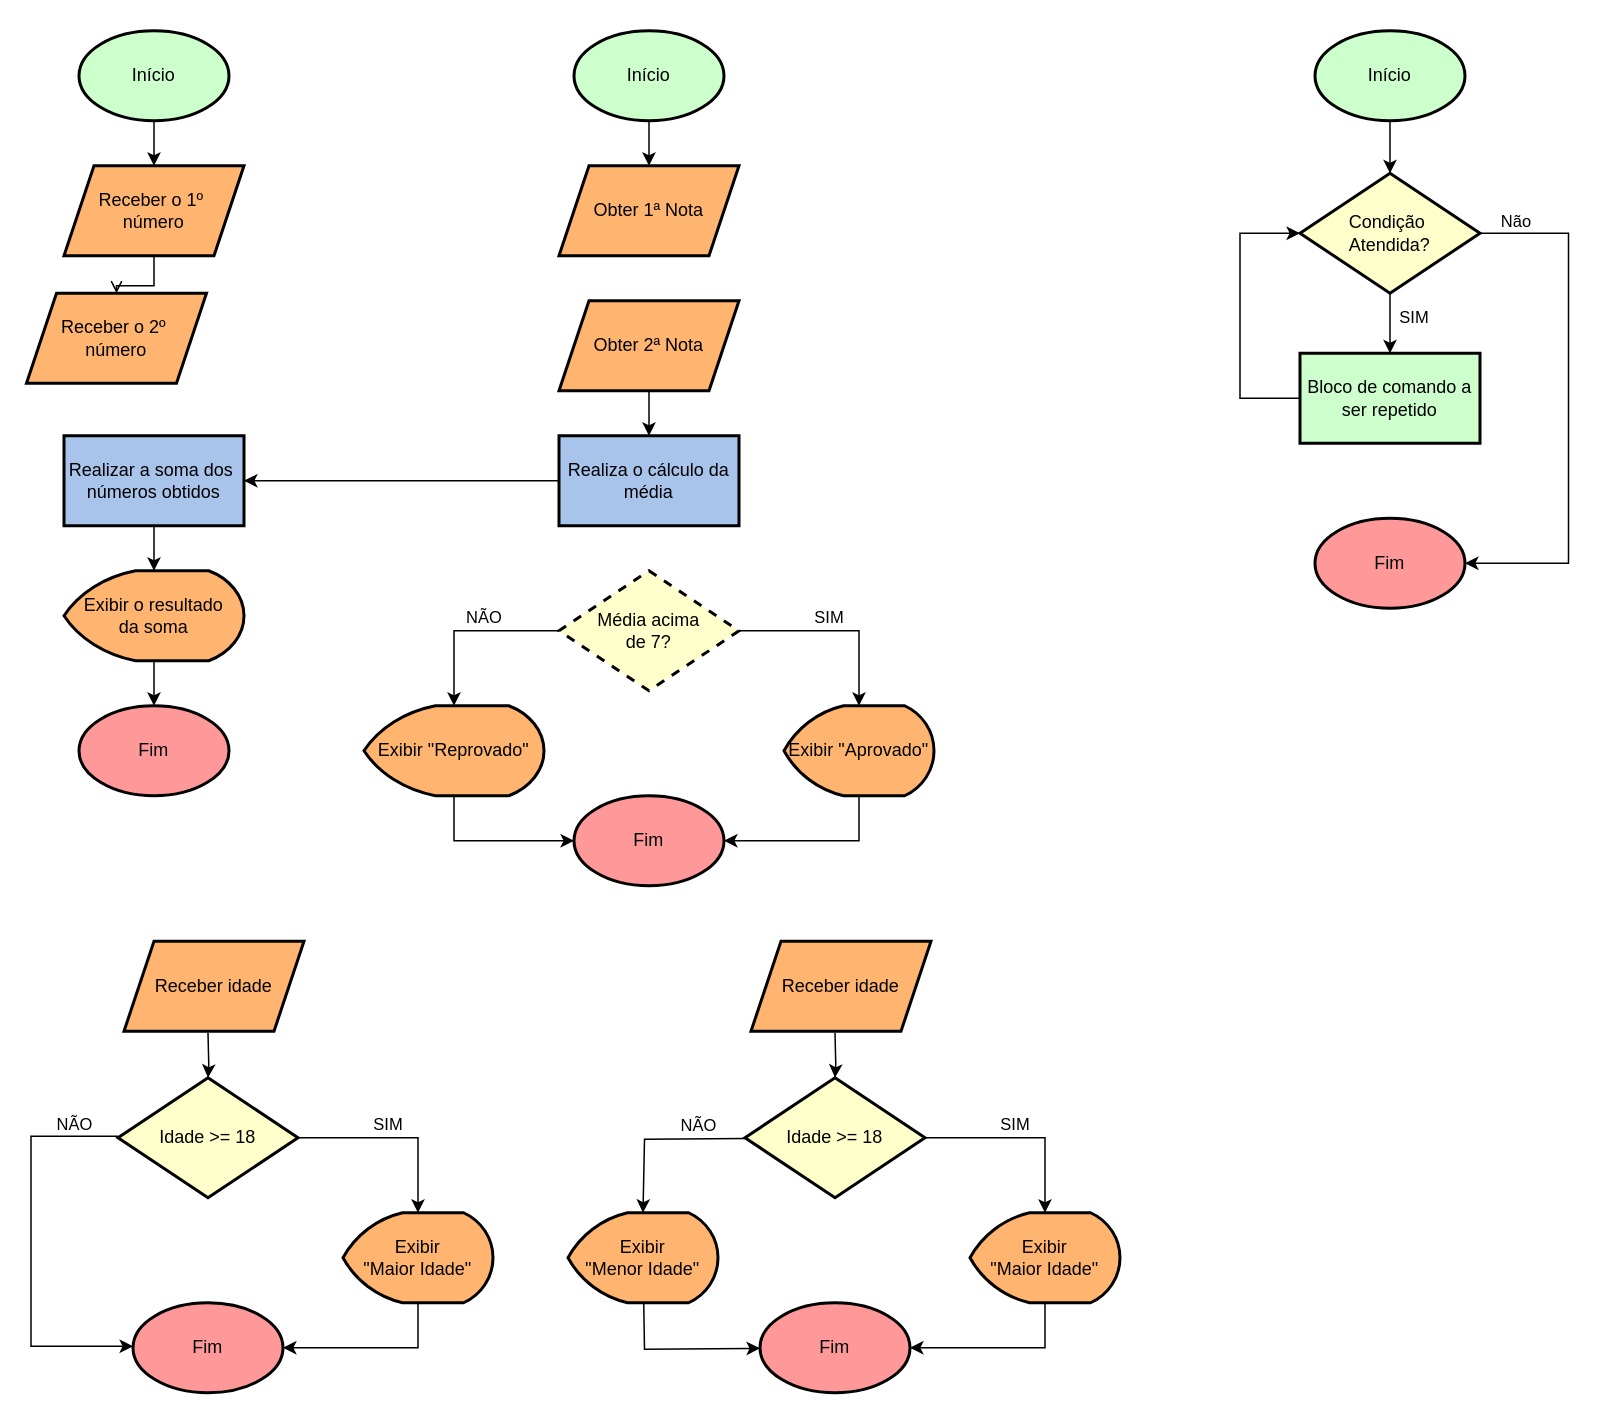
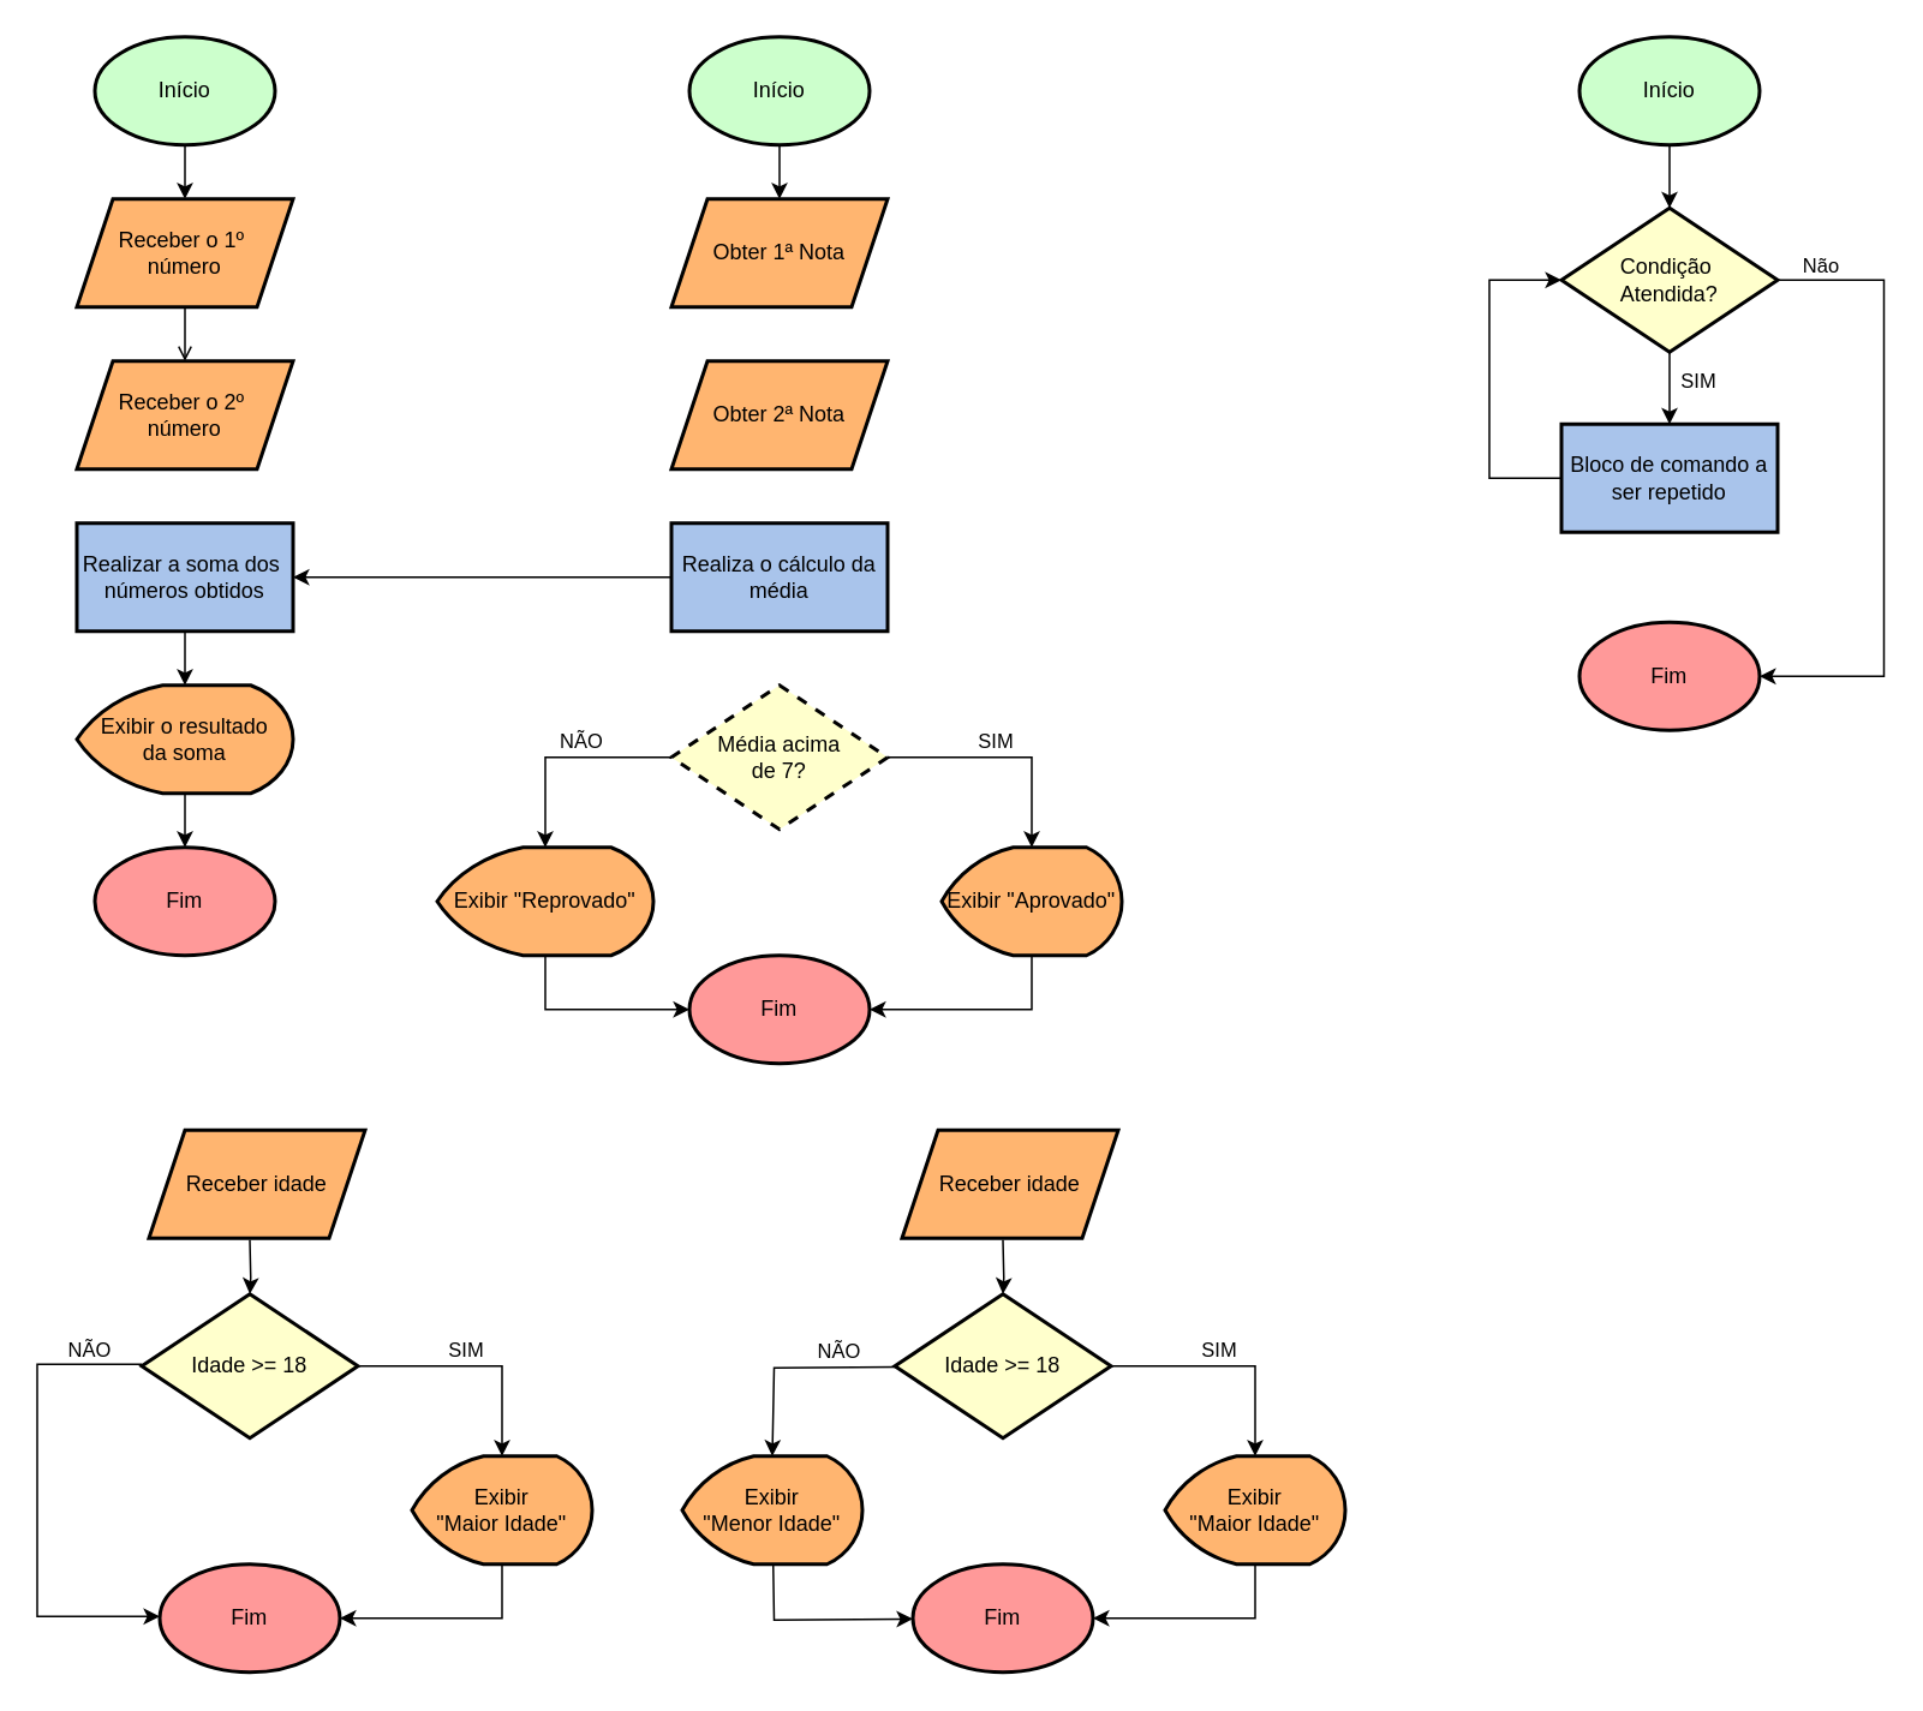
  <mxCell id="0" />
  <mxCell id="1" parent="0" />
  <mxCell id="2" value="" style="edgeStyle=orthogonalEdgeStyle;rounded=0;orthogonalLoop=1;jettySize=auto;html=1;" parent="1" source="3" target="5" edge="1"><mxGeometry relative="1" as="geometry" /></mxCell>
  <mxCell id="3" value="Início" style="strokeWidth=2;html=1;shape=mxgraph.flowchart.start_1;whiteSpace=wrap;fillColor=#CCFFCC;" parent="1" vertex="1"><mxGeometry x="52" y="20" width="100" height="60" as="geometry" /></mxCell>
  <mxCell id="4" value="" style="edgeStyle=orthogonalEdgeStyle;rounded=0;orthogonalLoop=1;jettySize=auto;html=1;endArrow=open;" parent="1" source="5" target="6" edge="1"><mxGeometry relative="1" as="geometry" /></mxCell>
  <mxCell id="5" value="Receber o 1º&amp;nbsp;&lt;br&gt;número" style="shape=parallelogram;perimeter=parallelogramPerimeter;whiteSpace=wrap;html=1;fixedSize=1;fillColor=#FFB570;strokeWidth=2;" parent="1" vertex="1"><mxGeometry x="42" y="110" width="120" height="60" as="geometry" /></mxCell>
- <mxCell id="6" value="Receber o 2º&amp;nbsp;&lt;br&gt;número" style="shape=parallelogram;perimeter=parallelogramPerimeter;whiteSpace=wrap;html=1;fixedSize=1;fillColor=#FFB570;strokeWidth=2;" parent="1" vertex="1"><mxGeometry x="17" y="195" width="120" height="60" as="geometry" /></mxCell>
+ <mxCell id="6" value="Receber o 2º&amp;nbsp;&lt;br&gt;número" style="shape=parallelogram;perimeter=parallelogramPerimeter;whiteSpace=wrap;html=1;fixedSize=1;fillColor=#FFB570;strokeWidth=2;" parent="1" vertex="1"><mxGeometry x="42" y="200" width="120" height="60" as="geometry" /></mxCell>
  <mxCell id="7" value="" style="edgeStyle=orthogonalEdgeStyle;rounded=0;orthogonalLoop=1;jettySize=auto;html=1;" parent="1" source="8" target="10" edge="1"><mxGeometry relative="1" as="geometry" /></mxCell>
  <mxCell id="8" value="Realizar a soma dos&amp;nbsp;&lt;br&gt;números obtidos" style="whiteSpace=wrap;html=1;fillColor=#A9C4EB;strokeWidth=2;" parent="1" vertex="1"><mxGeometry x="42" y="290" width="120" height="60" as="geometry" /></mxCell>
  <mxCell id="9" value="" style="edgeStyle=orthogonalEdgeStyle;rounded=0;orthogonalLoop=1;jettySize=auto;html=1;" parent="1" source="10" target="11" edge="1"><mxGeometry relative="1" as="geometry" /></mxCell>
  <mxCell id="10" value="Exibir o resultado&lt;br&gt;da soma" style="strokeWidth=2;html=1;shape=mxgraph.flowchart.display;whiteSpace=wrap;fillColor=#FFB570;" parent="1" vertex="1"><mxGeometry x="42" y="380" width="120" height="60" as="geometry" /></mxCell>
  <mxCell id="11" value="Fim" style="strokeWidth=2;html=1;shape=mxgraph.flowchart.start_1;whiteSpace=wrap;fillColor=#FF9999;" parent="1" vertex="1"><mxGeometry x="52" y="470" width="100" height="60" as="geometry" /></mxCell>
  <mxCell id="12" value="" style="edgeStyle=orthogonalEdgeStyle;rounded=0;orthogonalLoop=1;jettySize=auto;html=1;" parent="1" source="13" target="14" edge="1"><mxGeometry relative="1" as="geometry" /></mxCell>
  <mxCell id="13" value="Início" style="strokeWidth=2;html=1;shape=mxgraph.flowchart.start_1;whiteSpace=wrap;fillColor=#CCFFCC;" parent="1" vertex="1"><mxGeometry x="382" y="20" width="100" height="60" as="geometry" /></mxCell>
  <mxCell id="14" value="Obter 1ª Nota" style="shape=parallelogram;perimeter=parallelogramPerimeter;whiteSpace=wrap;html=1;fixedSize=1;fillColor=#FFB570;strokeWidth=2;" parent="1" vertex="1"><mxGeometry x="372" y="110" width="120" height="60" as="geometry" /></mxCell>
- <mxCell id="15" value="" style="edgeStyle=orthogonalEdgeStyle;rounded=0;orthogonalLoop=1;jettySize=auto;html=1;" parent="1" source="16" target="18" edge="1"><mxGeometry relative="1" as="geometry" /></mxCell>
  <mxCell id="16" value="Obter 2ª Nota" style="shape=parallelogram;perimeter=parallelogramPerimeter;whiteSpace=wrap;html=1;fixedSize=1;fillColor=#FFB570;strokeWidth=2;" parent="1" vertex="1"><mxGeometry x="372" y="200" width="120" height="60" as="geometry" /></mxCell>
  <mxCell id="17" value="" style="edgeStyle=orthogonalEdgeStyle;rounded=0;orthogonalLoop=1;jettySize=auto;html=1;" parent="1" source="18" target="8" edge="1"><mxGeometry relative="1" as="geometry" /></mxCell>
  <mxCell id="18" value="Realiza o cálculo da média" style="whiteSpace=wrap;html=1;fillColor=#A9C4EB;strokeWidth=2;" parent="1" vertex="1"><mxGeometry x="372" y="290" width="120" height="60" as="geometry" /></mxCell>
  <mxCell id="19" value="" style="edgeStyle=orthogonalEdgeStyle;rounded=0;orthogonalLoop=1;jettySize=auto;html=1;" parent="1" source="23" target="25" edge="1"><mxGeometry relative="1" as="geometry" /></mxCell>
  <mxCell id="20" value="SIM" style="edgeLabel;html=1;align=center;verticalAlign=middle;resizable=0;points=[];" parent="19" vertex="1" connectable="0"><mxGeometry x="-0.088" y="-1" relative="1" as="geometry"><mxPoint y="-11" as="offset" /></mxGeometry></mxCell>
  <mxCell id="21" value="" style="edgeStyle=orthogonalEdgeStyle;rounded=0;orthogonalLoop=1;jettySize=auto;html=1;" parent="1" source="23" target="26" edge="1"><mxGeometry relative="1" as="geometry" /></mxCell>
  <mxCell id="22" value="NÃO" style="edgeLabel;html=1;align=center;verticalAlign=middle;resizable=0;points=[];" parent="21" vertex="1" connectable="0"><mxGeometry x="-0.294" y="1" relative="1" as="geometry"><mxPoint x="-9" y="-11" as="offset" /></mxGeometry></mxCell>
  <mxCell id="23" value="Média acima &lt;br&gt;de 7?" style="rhombus;whiteSpace=wrap;html=1;fillColor=#FFFFCC;strokeWidth=2;dashed=1;" parent="1" vertex="1"><mxGeometry x="372" y="380" width="120" height="80" as="geometry" /></mxCell>
  <mxCell id="24" value="" style="edgeStyle=orthogonalEdgeStyle;rounded=0;orthogonalLoop=1;jettySize=auto;html=1;" parent="1" source="25" target="28" edge="1"><mxGeometry relative="1" as="geometry"><Array as="points"><mxPoint x="572" y="560" /></Array></mxGeometry></mxCell>
  <mxCell id="25" value="Exibir &quot;Aprovado&quot;" style="strokeWidth=2;html=1;shape=mxgraph.flowchart.display;whiteSpace=wrap;fillColor=#FFB570;" parent="1" vertex="1"><mxGeometry x="522" y="470" width="100" height="60" as="geometry" /></mxCell>
  <mxCell id="26" value="Exibir &quot;Reprovado&quot;" style="strokeWidth=2;html=1;shape=mxgraph.flowchart.display;whiteSpace=wrap;fillColor=#FFB570;" parent="1" vertex="1"><mxGeometry x="242" y="470" width="120" height="60" as="geometry" /></mxCell>
  <mxCell id="27" value="" style="edgeStyle=orthogonalEdgeStyle;rounded=0;orthogonalLoop=1;jettySize=auto;html=1;" parent="1" source="26" target="28" edge="1"><mxGeometry relative="1" as="geometry"><Array as="points"><mxPoint x="302" y="560" /></Array></mxGeometry></mxCell>
  <mxCell id="28" value="Fim" style="strokeWidth=2;html=1;shape=mxgraph.flowchart.start_1;whiteSpace=wrap;fillColor=#FF9999;" parent="1" vertex="1"><mxGeometry x="382" y="530" width="100" height="60" as="geometry" /></mxCell>
  <mxCell id="29" value="" style="edgeStyle=orthogonalEdgeStyle;rounded=0;orthogonalLoop=1;jettySize=auto;html=1;" parent="1" target="34" edge="1"><mxGeometry relative="1" as="geometry"><mxPoint x="138" y="688" as="sourcePoint" /></mxGeometry></mxCell>
  <mxCell id="30" value="" style="edgeStyle=orthogonalEdgeStyle;rounded=0;orthogonalLoop=1;jettySize=auto;html=1;" parent="1" source="34" target="36" edge="1"><mxGeometry relative="1" as="geometry" /></mxCell>
  <mxCell id="31" value="SIM" style="edgeLabel;html=1;align=center;verticalAlign=middle;resizable=0;points=[];" parent="30" vertex="1" connectable="0"><mxGeometry x="-0.088" y="-1" relative="1" as="geometry"><mxPoint y="-11" as="offset" /></mxGeometry></mxCell>
  <mxCell id="32" value="" style="edgeStyle=orthogonalEdgeStyle;rounded=0;orthogonalLoop=1;jettySize=auto;html=1;" parent="1" edge="1"><mxGeometry relative="1" as="geometry"><mxPoint x="78.052" y="757.004" as="sourcePoint" /><mxPoint x="88" y="897.004" as="targetPoint" /><Array as="points"><mxPoint x="20" y="756.97" /><mxPoint x="20" y="896.97" /></Array></mxGeometry></mxCell>
  <mxCell id="33" value="NÃO" style="edgeLabel;html=1;align=center;verticalAlign=middle;resizable=0;points=[];" parent="32" vertex="1" connectable="0"><mxGeometry x="-0.294" y="1" relative="1" as="geometry"><mxPoint x="27" y="-44" as="offset" /></mxGeometry></mxCell>
  <mxCell id="34" value="Idade &amp;gt;= 18" style="rhombus;whiteSpace=wrap;html=1;fillColor=#FFFFCC;strokeWidth=2;" parent="1" vertex="1"><mxGeometry x="78" y="718" width="120" height="80" as="geometry" /></mxCell>
  <mxCell id="35" value="" style="edgeStyle=orthogonalEdgeStyle;rounded=0;orthogonalLoop=1;jettySize=auto;html=1;" parent="1" source="36" target="37" edge="1"><mxGeometry relative="1" as="geometry"><Array as="points"><mxPoint x="278" y="898" /></Array></mxGeometry></mxCell>
  <mxCell id="36" value="Exibir &lt;br&gt;&quot;Maior Idade&quot;" style="strokeWidth=2;html=1;shape=mxgraph.flowchart.display;whiteSpace=wrap;fillColor=#FFB570;" parent="1" vertex="1"><mxGeometry x="228" y="808" width="100" height="60" as="geometry" /></mxCell>
  <mxCell id="37" value="Fim" style="strokeWidth=2;html=1;shape=mxgraph.flowchart.start_1;whiteSpace=wrap;fillColor=#FF9999;" parent="1" vertex="1"><mxGeometry x="88" y="868" width="100" height="60" as="geometry" /></mxCell>
  <mxCell id="38" value="Receber idade" style="shape=parallelogram;perimeter=parallelogramPerimeter;whiteSpace=wrap;html=1;fixedSize=1;fillColor=#FFB570;strokeWidth=2;" parent="1" vertex="1"><mxGeometry x="82" y="627" width="120" height="60" as="geometry" /></mxCell>
  <mxCell id="39" value="" style="edgeStyle=orthogonalEdgeStyle;rounded=0;orthogonalLoop=1;jettySize=auto;html=1;" parent="1" target="44" edge="1"><mxGeometry relative="1" as="geometry"><mxPoint x="556" y="688" as="sourcePoint" /></mxGeometry></mxCell>
  <mxCell id="40" value="" style="edgeStyle=orthogonalEdgeStyle;rounded=0;orthogonalLoop=1;jettySize=auto;html=1;" parent="1" source="44" target="46" edge="1"><mxGeometry relative="1" as="geometry" /></mxCell>
  <mxCell id="41" value="SIM" style="edgeLabel;html=1;align=center;verticalAlign=middle;resizable=0;points=[];" parent="40" vertex="1" connectable="0"><mxGeometry x="-0.088" y="-1" relative="1" as="geometry"><mxPoint y="-11" as="offset" /></mxGeometry></mxCell>
  <mxCell id="42" value="" style="edgeStyle=none;rounded=0;orthogonalLoop=1;jettySize=auto;html=1;entryX=0.5;entryY=0;entryDx=0;entryDy=0;entryPerimeter=0;" parent="1" source="44" target="50" edge="1"><mxGeometry relative="1" as="geometry"><Array as="points"><mxPoint x="429" y="759" /></Array></mxGeometry></mxCell>
  <mxCell id="43" value="NÃO" style="edgeLabel;html=1;align=center;verticalAlign=middle;resizable=0;points=[];" parent="42" vertex="1" connectable="0"><mxGeometry x="-0.385" y="2" relative="1" as="geometry"><mxPoint x="4" y="-11" as="offset" /></mxGeometry></mxCell>
  <mxCell id="44" value="Idade &amp;gt;= 18" style="rhombus;whiteSpace=wrap;html=1;fillColor=#FFFFCC;strokeWidth=2;" parent="1" vertex="1"><mxGeometry x="496" y="718" width="120" height="80" as="geometry" /></mxCell>
  <mxCell id="45" value="" style="edgeStyle=orthogonalEdgeStyle;rounded=0;orthogonalLoop=1;jettySize=auto;html=1;" parent="1" source="46" target="47" edge="1"><mxGeometry relative="1" as="geometry"><Array as="points"><mxPoint x="696" y="898" /></Array></mxGeometry></mxCell>
  <mxCell id="46" value="Exibir &lt;br&gt;&quot;Maior Idade&quot;" style="strokeWidth=2;html=1;shape=mxgraph.flowchart.display;whiteSpace=wrap;fillColor=#FFB570;" parent="1" vertex="1"><mxGeometry x="646" y="808" width="100" height="60" as="geometry" /></mxCell>
  <mxCell id="47" value="Fim" style="strokeWidth=2;html=1;shape=mxgraph.flowchart.start_1;whiteSpace=wrap;fillColor=#FF9999;" parent="1" vertex="1"><mxGeometry x="506" y="868" width="100" height="60" as="geometry" /></mxCell>
  <mxCell id="48" value="Receber idade" style="shape=parallelogram;perimeter=parallelogramPerimeter;whiteSpace=wrap;html=1;fixedSize=1;fillColor=#FFB570;strokeWidth=2;" parent="1" vertex="1"><mxGeometry x="500" y="627" width="120" height="60" as="geometry" /></mxCell>
  <mxCell id="49" style="edgeStyle=none;rounded=0;orthogonalLoop=1;jettySize=auto;html=1;" parent="1" source="50" target="47" edge="1"><mxGeometry relative="1" as="geometry"><Array as="points"><mxPoint x="429" y="899" /></Array></mxGeometry></mxCell>
  <mxCell id="50" value="Exibir &lt;br&gt;&quot;Menor Idade&quot;" style="strokeWidth=2;html=1;shape=mxgraph.flowchart.display;whiteSpace=wrap;fillColor=#FFB570;" parent="1" vertex="1"><mxGeometry x="378" y="808" width="100" height="60" as="geometry" /></mxCell>
  <mxCell id="51" value="" style="edgeStyle=orthogonalEdgeStyle;rounded=0;orthogonalLoop=1;jettySize=auto;html=1;" edge="1" parent="1" source="52" target="55"><mxGeometry relative="1" as="geometry" /></mxCell>
  <mxCell id="52" value="Início" style="strokeWidth=2;html=1;shape=mxgraph.flowchart.start_1;whiteSpace=wrap;fillColor=#CCFFCC;" vertex="1" parent="1"><mxGeometry x="876" y="20" width="100" height="60" as="geometry" /></mxCell>
  <mxCell id="53" style="edgeStyle=orthogonalEdgeStyle;rounded=0;orthogonalLoop=1;jettySize=auto;html=1;exitX=0.5;exitY=1;exitDx=0;exitDy=0;" edge="1" parent="1" source="55" target="57"><mxGeometry relative="1" as="geometry" /></mxCell>
  <mxCell id="54" value="SIM" style="edgeLabel;html=1;align=center;verticalAlign=middle;resizable=0;points=[];" vertex="1" connectable="0" parent="53"><mxGeometry x="-0.504" relative="1" as="geometry"><mxPoint x="15" y="5" as="offset" /></mxGeometry></mxCell>
  <mxCell id="55" value="Condição&amp;nbsp;&lt;div&gt;Atendida?&lt;/div&gt;" style="rhombus;whiteSpace=wrap;html=1;fillColor=#FFFFCC;strokeWidth=2;" vertex="1" parent="1"><mxGeometry x="866" y="115" width="120" height="80" as="geometry" /></mxCell>
  <mxCell id="56" style="edgeStyle=orthogonalEdgeStyle;rounded=0;orthogonalLoop=1;jettySize=auto;html=1;exitX=0;exitY=0.5;exitDx=0;exitDy=0;entryX=0;entryY=0.5;entryDx=0;entryDy=0;" edge="1" parent="1" source="57" target="55"><mxGeometry relative="1" as="geometry"><Array as="points"><mxPoint x="826" y="265" /><mxPoint x="826" y="155" /></Array></mxGeometry></mxCell>
- <mxCell id="57" value="Bloco de comando a ser repetido" style="whiteSpace=wrap;html=1;fillColor=#ccffcc;strokeWidth=2;" vertex="1" parent="1"><mxGeometry x="866" y="235" width="120" height="60" as="geometry" /></mxCell>
+ <mxCell id="57" value="Bloco de comando a ser repetido" style="whiteSpace=wrap;html=1;fillColor=#A9C4EB;strokeWidth=2;" vertex="1" parent="1"><mxGeometry x="866" y="235" width="120" height="60" as="geometry" /></mxCell>
  <mxCell id="58" value="Fim" style="strokeWidth=2;html=1;shape=mxgraph.flowchart.start_1;whiteSpace=wrap;fillColor=#FF9999;" vertex="1" parent="1"><mxGeometry x="876" y="345" width="100" height="60" as="geometry" /></mxCell>
  <mxCell id="59" style="edgeStyle=orthogonalEdgeStyle;rounded=0;orthogonalLoop=1;jettySize=auto;html=1;exitX=1;exitY=0.5;exitDx=0;exitDy=0;entryX=1;entryY=0.5;entryDx=0;entryDy=0;entryPerimeter=0;" edge="1" parent="1" source="55" target="58"><mxGeometry relative="1" as="geometry"><Array as="points"><mxPoint x="1045" y="155" /><mxPoint x="1045" y="375" /></Array></mxGeometry></mxCell>
  <mxCell id="60" value="Não" style="edgeLabel;html=1;align=center;verticalAlign=middle;resizable=0;points=[];" vertex="1" connectable="0" parent="59"><mxGeometry x="-0.801" y="2" relative="1" as="geometry"><mxPoint x="-12" y="-7" as="offset" /></mxGeometry></mxCell>
